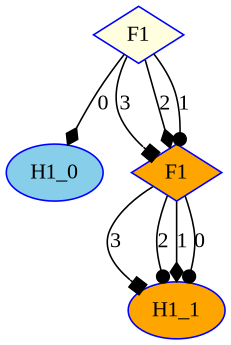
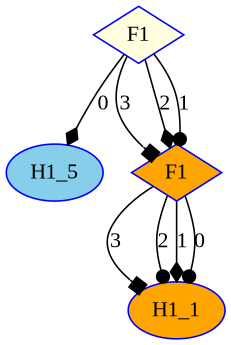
  digraph {
    fontname="Liberation Serif"
    node [style=filled fillcolor=orange color=blue fontname="Liberation Serif"]
    edge [arrowhead=dot fontname="Liberation Serif"]
    n1 [label=H1_1]
-   n2 [label=H1_0 fillcolor=skyblue]
+   n2 [label=H1_5 fillcolor=skyblue]
    n3 [label=F1 shape=diamond]
    n4 [label=F1 shape=diamond fillcolor=lightyellow]
    n3 -> n1 [label=3 arrowhead=box]
    n3 -> n1 [label=2]
    n3 -> n1 [label=1 arrowhead=diamond]
    n3 -> n1 [label=0]
    n4 -> n2 [label=0 arrowhead=diamond]
    n4 -> n3 [label=3 arrowhead=box]
    n4 -> n3 [label=2 arrowhead=diamond]
    n4 -> n3 [label=1]
  }
